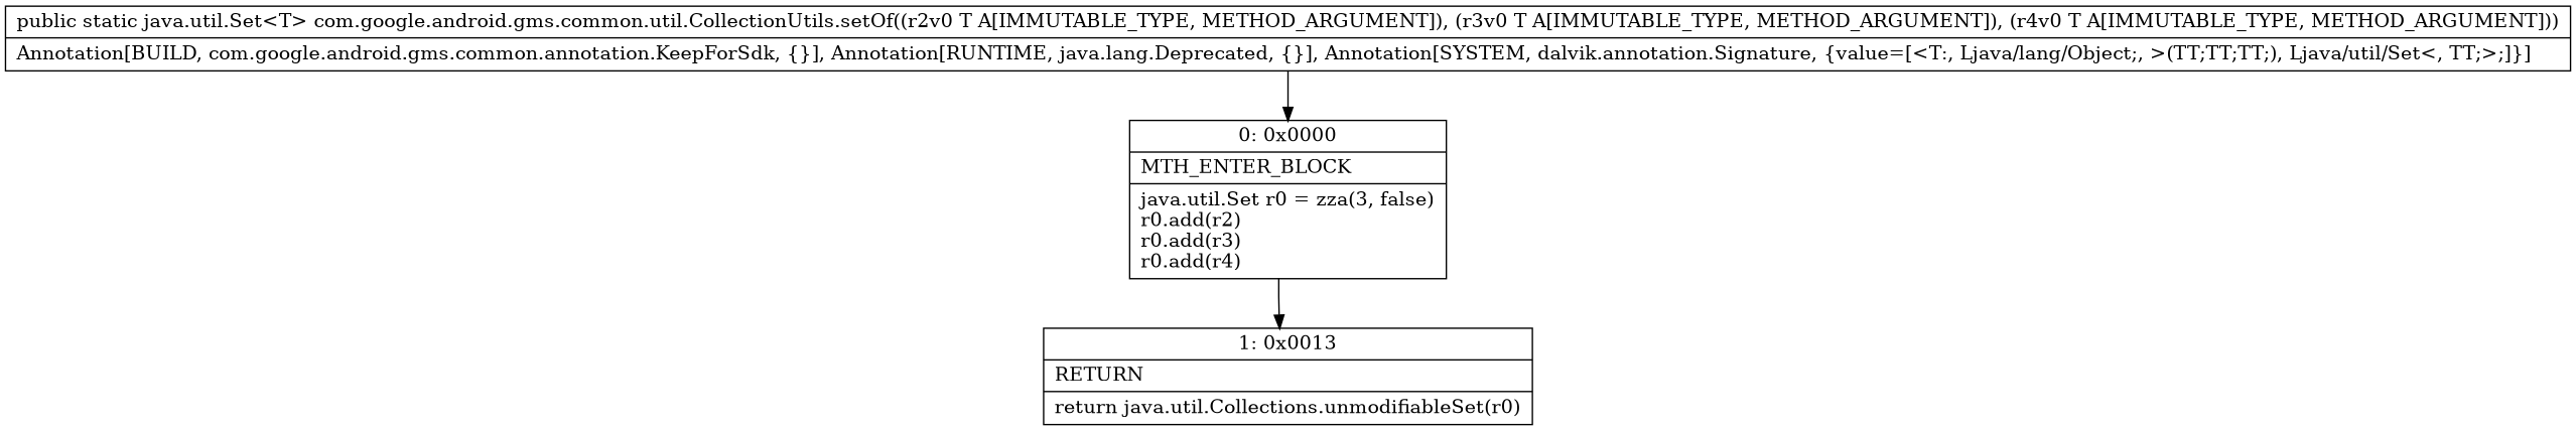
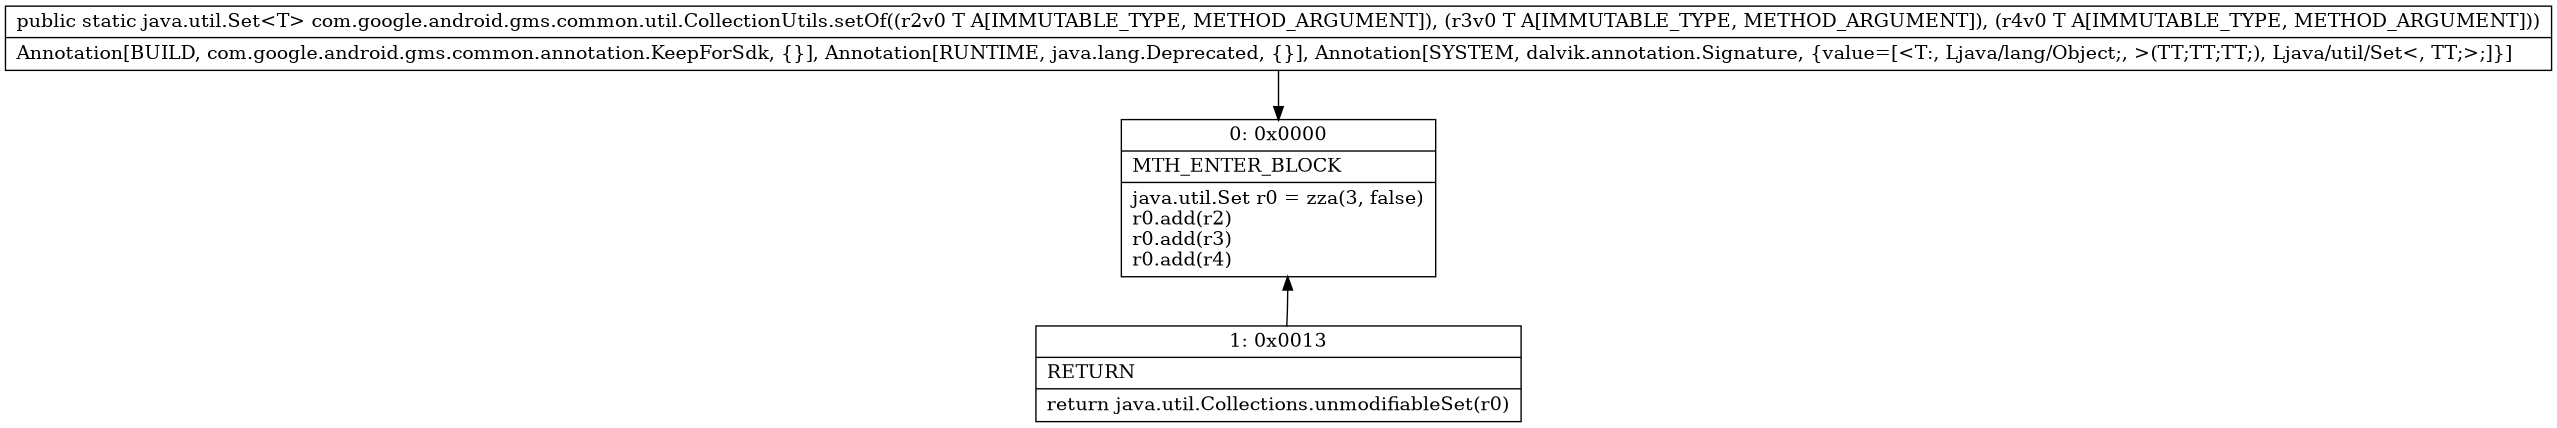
  digraph {
    node [shape=record]
    n1 [label="{0\:\ 0x0000|MTH_ENTER_BLOCK\l|java.util.Set r0 = zza(3, false)\lr0.add(r2)\lr0.add(r3)\lr0.add(r4)\l}"]
    n2 [label="{1\:\ 0x0013|RETURN\l|return java.util.Collections.unmodifiableSet(r0)\l}"]
    n3 [label="{public static java.util.Set\<T\> com.google.android.gms.common.util.CollectionUtils.setOf((r2v0 T A[IMMUTABLE_TYPE, METHOD_ARGUMENT]), (r3v0 T A[IMMUTABLE_TYPE, METHOD_ARGUMENT]), (r4v0 T A[IMMUTABLE_TYPE, METHOD_ARGUMENT]))  | Annotation[BUILD, com.google.android.gms.common.annotation.KeepForSdk, \{\}], Annotation[RUNTIME, java.lang.Deprecated, \{\}], Annotation[SYSTEM, dalvik.annotation.Signature, \{value=[\<T:, Ljava\/lang\/Object;, \>(TT;TT;TT;), Ljava\/util\/Set\<, TT;\>;]\}]\l}"]
-   n1 -> n2
+   n2 -> n1
    n3 -> n1
  }
